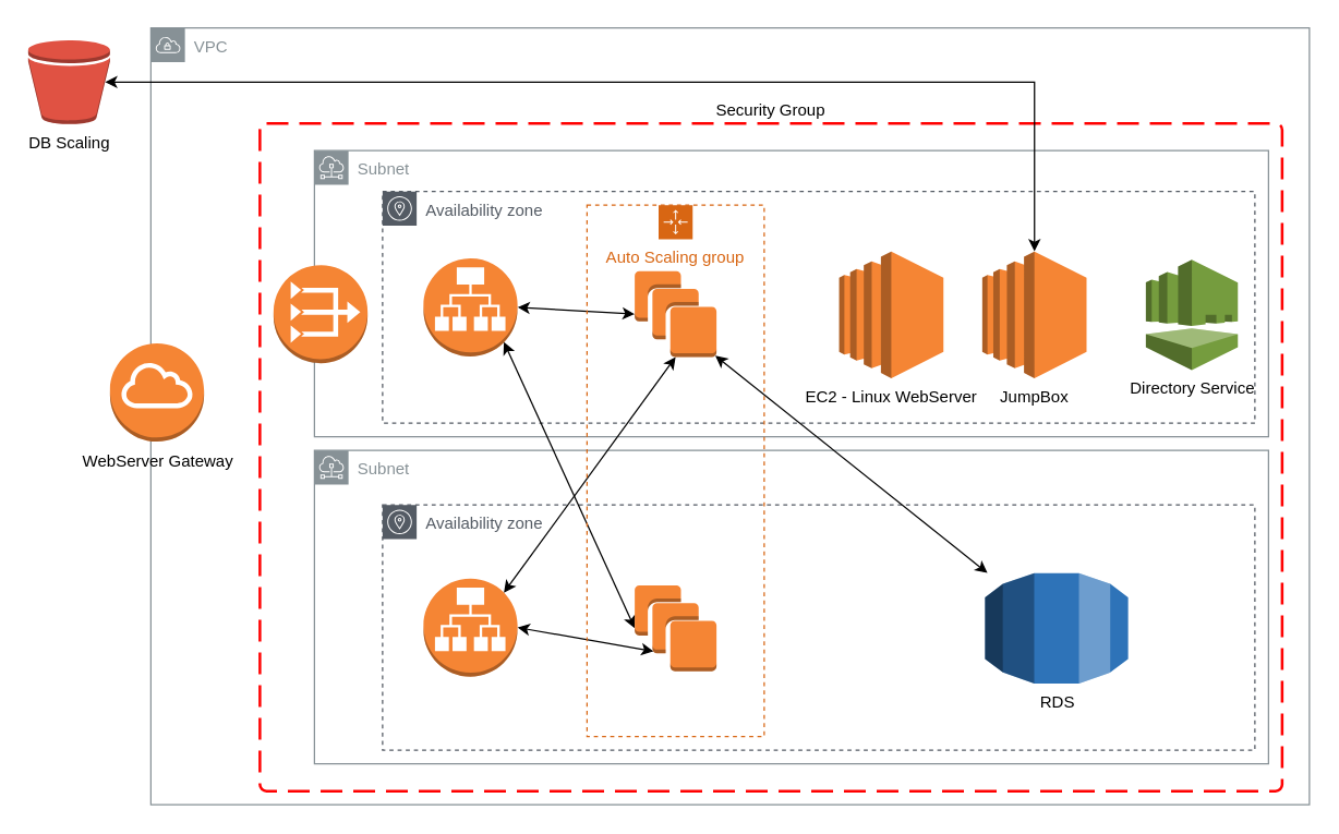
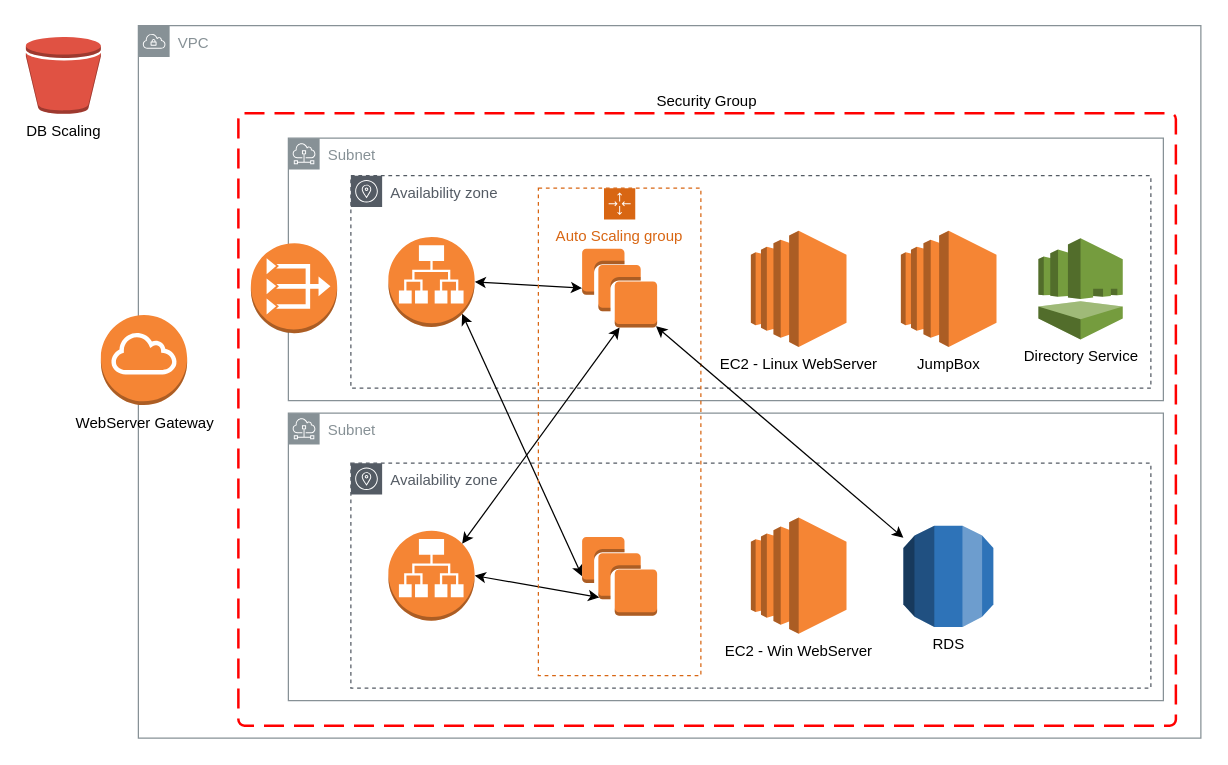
  <mxCell id="0" />
  <mxCell id="1" parent="0" />
  <mxCell id="2" value="VPC" style="outlineConnect=0;gradientColor=none;html=1;whiteSpace=wrap;fontSize=12;fontStyle=0;shape=mxgraph.aws4.group;grIcon=mxgraph.aws4.group_vpc;strokeColor=#879196;fillColor=none;verticalAlign=top;align=left;spacingLeft=30;fontColor=#879196;dashed=0;" vertex="1" parent="1"><mxGeometry x="110" y="20" width="850" height="570" as="geometry" /></mxCell>
  <mxCell id="3" value="WebServer Gateway" style="outlineConnect=0;dashed=0;verticalLabelPosition=bottom;verticalAlign=top;align=center;html=1;shape=mxgraph.aws3.internet_gateway;fillColor=#F58534;gradientColor=none;" vertex="1" parent="1"><mxGeometry x="80" y="251.5" width="69" height="72" as="geometry" /></mxCell>
  <mxCell id="4" value="Subnet" style="outlineConnect=0;gradientColor=none;html=1;whiteSpace=wrap;fontSize=12;fontStyle=0;shape=mxgraph.aws4.group;grIcon=mxgraph.aws4.group_subnet;strokeColor=#879196;fillColor=none;verticalAlign=top;align=left;spacingLeft=30;fontColor=#879196;dashed=0;" vertex="1" parent="1"><mxGeometry x="230" y="110" width="700" height="210" as="geometry" /></mxCell>
  <mxCell id="5" value="Subnet" style="outlineConnect=0;gradientColor=none;html=1;whiteSpace=wrap;fontSize=12;fontStyle=0;shape=mxgraph.aws4.group;grIcon=mxgraph.aws4.group_subnet;strokeColor=#879196;fillColor=none;verticalAlign=top;align=left;spacingLeft=30;fontColor=#879196;dashed=0;" vertex="1" parent="1"><mxGeometry x="230" y="330" width="700" height="230" as="geometry" /></mxCell>
  <mxCell id="6" value="Availability zone" style="outlineConnect=0;gradientColor=none;html=1;whiteSpace=wrap;fontSize=12;fontStyle=0;shape=mxgraph.aws4.group;grIcon=mxgraph.aws4.group_availability_zone;strokeColor=#545B64;fillColor=none;verticalAlign=top;align=left;spacingLeft=30;fontColor=#545B64;dashed=1;" vertex="1" parent="1"><mxGeometry x="280" y="140" width="640" height="170" as="geometry" /></mxCell>
  <mxCell id="7" value="Availability zone" style="outlineConnect=0;gradientColor=none;html=1;whiteSpace=wrap;fontSize=12;fontStyle=0;shape=mxgraph.aws4.group;grIcon=mxgraph.aws4.group_availability_zone;strokeColor=#545B64;fillColor=none;verticalAlign=top;align=left;spacingLeft=30;fontColor=#545B64;dashed=1;" vertex="1" parent="1"><mxGeometry x="280" y="370" width="640" height="180" as="geometry" /></mxCell>
  <mxCell id="8" value="" style="outlineConnect=0;dashed=0;verticalLabelPosition=bottom;verticalAlign=top;align=center;html=1;shape=mxgraph.aws3.vpc_nat_gateway;fillColor=#F58534;gradientColor=none;" vertex="1" parent="1"><mxGeometry x="200" y="194" width="69" height="72" as="geometry" /></mxCell>
  <mxCell id="9" value="Security Group" style="rounded=1;arcSize=1;dashed=1;strokeColor=#ff0000;fillColor=none;gradientColor=none;dashPattern=8 4;strokeWidth=2;labelPosition=center;verticalLabelPosition=top;align=center;verticalAlign=bottom;" vertex="1" parent="1"><mxGeometry x="190" y="90" width="750" height="490" as="geometry" /></mxCell>
  <mxCell id="10" style="rounded=0;orthogonalLoop=1;jettySize=auto;html=1;exitX=1;exitY=0.5;exitDx=0;exitDy=0;exitPerimeter=0;entryX=0;entryY=0.5;entryDx=0;entryDy=0;entryPerimeter=0;startArrow=classic;startFill=1;" edge="1" parent="1" source="12" target="18"><mxGeometry relative="1" as="geometry" /></mxCell>
  <mxCell id="11" style="rounded=0;orthogonalLoop=1;jettySize=auto;html=1;exitX=0.855;exitY=0.855;exitDx=0;exitDy=0;exitPerimeter=0;entryX=0;entryY=0.5;entryDx=0;entryDy=0;entryPerimeter=0;startArrow=classic;startFill=1;" edge="1" parent="1" source="12" target="19"><mxGeometry relative="1" as="geometry" /></mxCell>
  <mxCell id="12" value="" style="outlineConnect=0;dashed=0;verticalLabelPosition=bottom;verticalAlign=top;align=center;html=1;shape=mxgraph.aws3.application_load_balancer;fillColor=#F58534;gradientColor=none;" vertex="1" parent="1"><mxGeometry x="310" y="189" width="69" height="72" as="geometry" /></mxCell>
  <mxCell id="13" style="rounded=0;orthogonalLoop=1;jettySize=auto;html=1;exitX=0.855;exitY=0.145;exitDx=0;exitDy=0;exitPerimeter=0;entryX=0.5;entryY=1;entryDx=0;entryDy=0;entryPerimeter=0;startArrow=classic;startFill=1;" edge="1" parent="1" source="15" target="18"><mxGeometry relative="1" as="geometry" /></mxCell>
  <mxCell id="14" style="rounded=0;orthogonalLoop=1;jettySize=auto;html=1;exitX=1;exitY=0.5;exitDx=0;exitDy=0;exitPerimeter=0;entryX=0.23;entryY=0.77;entryDx=0;entryDy=0;entryPerimeter=0;startArrow=classic;startFill=1;" edge="1" parent="1" source="15" target="19"><mxGeometry relative="1" as="geometry" /></mxCell>
  <mxCell id="15" value="" style="outlineConnect=0;dashed=0;verticalLabelPosition=bottom;verticalAlign=top;align=center;html=1;shape=mxgraph.aws3.application_load_balancer;fillColor=#F58534;gradientColor=none;" vertex="1" parent="1"><mxGeometry x="310" y="424" width="69" height="72" as="geometry" /></mxCell>
  <mxCell id="16" value="Auto Scaling group" style="points=[[0,0],[0.25,0],[0.5,0],[0.75,0],[1,0],[1,0.25],[1,0.5],[1,0.75],[1,1],[0.75,1],[0.5,1],[0.25,1],[0,1],[0,0.75],[0,0.5],[0,0.25]];outlineConnect=0;gradientColor=none;html=1;whiteSpace=wrap;fontSize=12;fontStyle=0;shape=mxgraph.aws4.groupCenter;grIcon=mxgraph.aws4.group_auto_scaling_group;grStroke=1;strokeColor=#D86613;fillColor=none;verticalAlign=top;align=center;fontColor=#D86613;dashed=1;spacingTop=25;" vertex="1" parent="1"><mxGeometry x="430" y="150" width="130" height="390" as="geometry" /></mxCell>
  <mxCell id="17" style="rounded=0;orthogonalLoop=1;jettySize=auto;html=1;exitX=0.985;exitY=0.985;exitDx=0;exitDy=0;exitPerimeter=0;startArrow=classic;startFill=1;" edge="1" parent="1" source="18" target="26"><mxGeometry relative="1" as="geometry" /></mxCell>
  <mxCell id="18" value="" style="outlineConnect=0;dashed=0;verticalLabelPosition=bottom;verticalAlign=top;align=center;html=1;shape=mxgraph.aws3.instances;fillColor=#F58534;gradientColor=none;" vertex="1" parent="1"><mxGeometry x="465" y="198.5" width="60" height="63" as="geometry" /></mxCell>
  <mxCell id="19" value="" style="outlineConnect=0;dashed=0;verticalLabelPosition=bottom;verticalAlign=top;align=center;html=1;shape=mxgraph.aws3.instances;fillColor=#F58534;gradientColor=none;" vertex="1" parent="1"><mxGeometry x="465" y="429" width="60" height="63" as="geometry" /></mxCell>
- <mxCell id="20" value="EC2 - Linux WebServer" style="outlineConnect=0;dashed=0;verticalLabelPosition=bottom;verticalAlign=top;align=center;html=1;shape=mxgraph.aws3.ec2;fillColor=#F58534;gradientColor=none;" vertex="1" parent="1"><mxGeometry x="615" y="184" width="76.5" height="93" as="geometry" /></mxCell>
+ <mxCell id="20" value="EC2 - Linux WebServer" style="outlineConnect=0;dashed=0;verticalLabelPosition=bottom;verticalAlign=top;align=center;html=1;shape=mxgraph.aws3.ec2;fillColor=#F58534;gradientColor=none;" vertex="1" parent="1"><mxGeometry x="600" y="184" width="76.5" height="93" as="geometry" /></mxCell>
+ <mxCell id="21" value="EC2 - Win WebServer" style="outlineConnect=0;dashed=0;verticalLabelPosition=bottom;verticalAlign=top;align=center;html=1;shape=mxgraph.aws3.ec2;fillColor=#F58534;gradientColor=none;" vertex="1" parent="1"><mxGeometry x="600" y="413.5" width="76.5" height="93" as="geometry" /></mxCell>
  <mxCell id="22" value="JumpBox" style="outlineConnect=0;dashed=0;verticalLabelPosition=bottom;verticalAlign=top;align=center;html=1;shape=mxgraph.aws3.ec2;fillColor=#F58534;gradientColor=none;" vertex="1" parent="1"><mxGeometry x="720" y="184" width="76.5" height="93" as="geometry" /></mxCell>
- <mxCell id="23" style="edgeStyle=orthogonalEdgeStyle;rounded=0;orthogonalLoop=1;jettySize=auto;html=1;exitX=0.94;exitY=0.5;exitDx=0;exitDy=0;exitPerimeter=0;startArrow=classic;startFill=1;" edge="1" parent="1" source="24" target="22"><mxGeometry relative="1" as="geometry" /></mxCell>
  <mxCell id="24" value="DB Scaling" style="outlineConnect=0;dashed=0;verticalLabelPosition=bottom;verticalAlign=top;align=center;html=1;shape=mxgraph.aws3.bucket;fillColor=#E05243;gradientColor=none;" vertex="1" parent="1"><mxGeometry x="20" y="29" width="60" height="61.5" as="geometry" /></mxCell>
- <mxCell id="25" value="Directory Service" style="outlineConnect=0;dashed=0;verticalLabelPosition=bottom;verticalAlign=top;align=center;html=1;shape=mxgraph.aws3.directory_service;fillColor=#759C3E;gradientColor=none;" vertex="1" parent="1"><mxGeometry x="840" y="190" width="67.5" height="81" as="geometry" /></mxCell>
- <mxCell id="26" value="RDS" style="outlineConnect=0;dashed=0;verticalLabelPosition=bottom;verticalAlign=top;align=center;html=1;shape=mxgraph.aws3.rds;fillColor=#2E73B8;gradientColor=none;" vertex="1" parent="1"><mxGeometry x="722" y="420" width="105" height="81" as="geometry" /></mxCell>
+ <mxCell id="25" value="Directory Service" style="outlineConnect=0;dashed=0;verticalLabelPosition=bottom;verticalAlign=top;align=center;html=1;shape=mxgraph.aws3.directory_service;fillColor=#759C3E;gradientColor=none;" vertex="1" parent="1"><mxGeometry x="830" y="190" width="67.5" height="81" as="geometry" /></mxCell>
+ <mxCell id="26" value="RDS" style="outlineConnect=0;dashed=0;verticalLabelPosition=bottom;verticalAlign=top;align=center;html=1;shape=mxgraph.aws3.rds;fillColor=#2E73B8;gradientColor=none;" vertex="1" parent="1"><mxGeometry x="722" y="420" width="72" height="81" as="geometry" /></mxCell>
